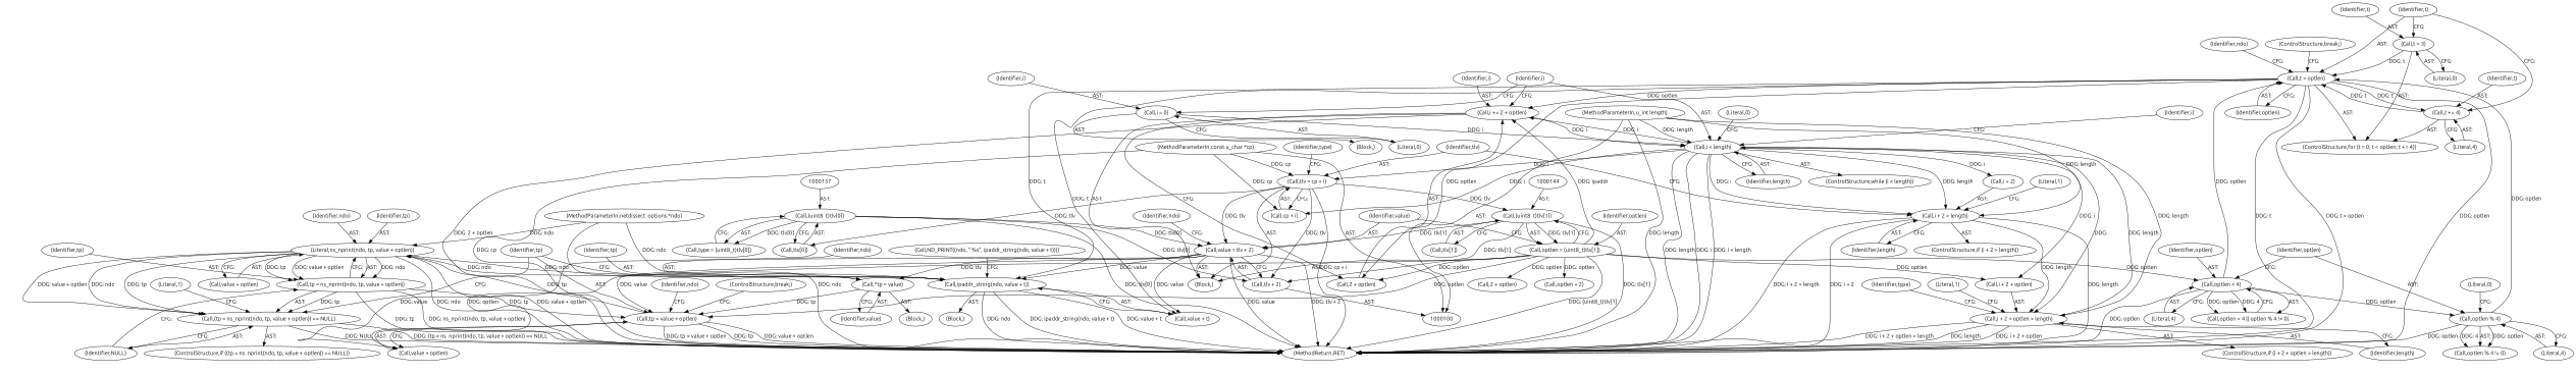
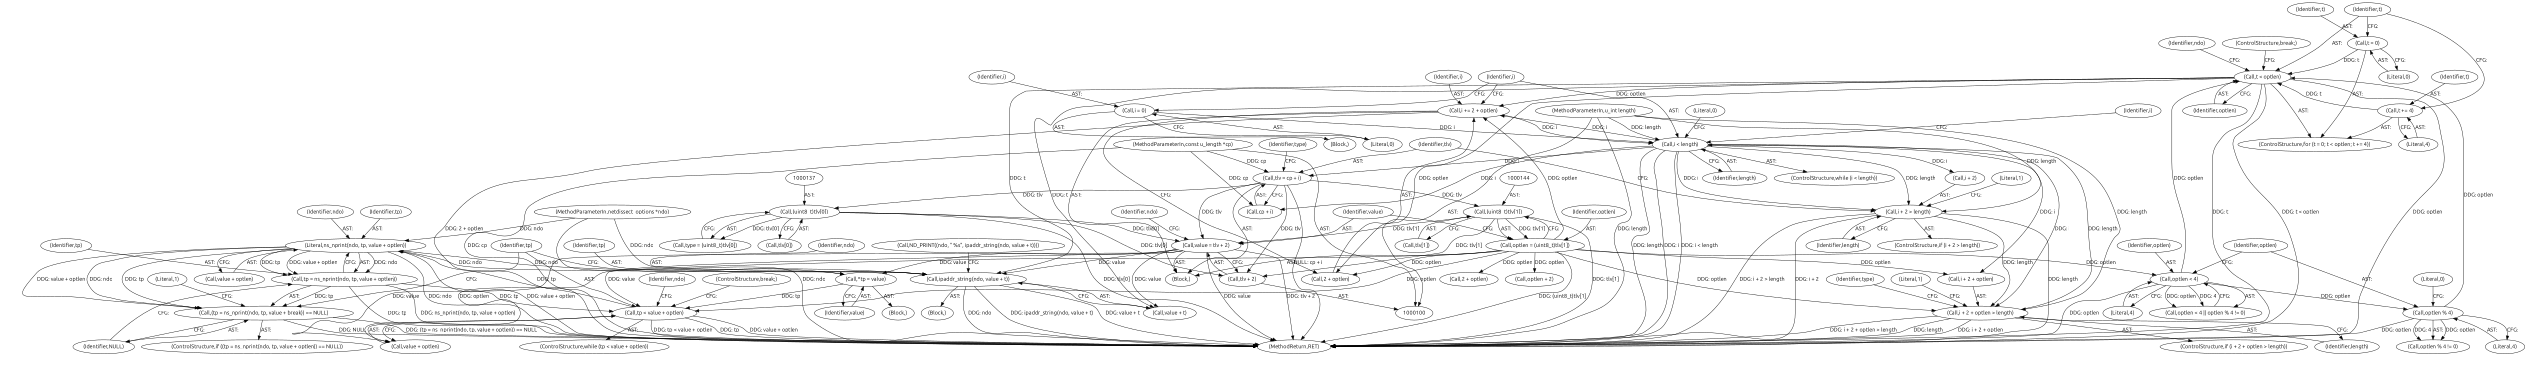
  digraph {
    fontname=Ubuntu
    node [fontname=Ubuntu]
    edge [fontname=Ubuntu]
    n1 [label="(Literal,ns_nprint(ndo, tp, value + optlen))"]
    n2 [label="(Call,ipaddr_string(ndo, value + t))"]
    n3 [label="(Call,tp = ns_nprint(ndo, tp, value + optlen))"]
-   n4 [label="(Call,(tp = ns_nprint(ndo, tp, value + optlen)) == NULL)"]
+   n4 [label="(Call,(tp = ns_nprint(ndo, tp, value + break)) == NULL)"]
    n5 [label="(Call,value + optlen)"]
    n6 [label="(MethodReturn,RET)"]
    n7 [label="(Call,value + t)"]
    n8 [label="(Block,)"]
    n9 [label="(Call,tp < value + optlen)"]
    n10 [label="(Identifier,NULL)"]
    n11 [label="(ControlStructure,if ((tp = ns_nprint(ndo, tp, value + optlen)) == NULL))"]
    n12 [label="(MethodParameterIn,netdissect_options *ndo)"]
    n13 [label="(Call,value + optlen)"]
+   n14 [label="(ControlStructure,while (tp < value + optlen))"]
    n15 [label="(Call,*tp = value)"]
    n16 [label="(Identifier,value)"]
    n17 [label="(Block,)"]
    n18 [label="(Call,value = tlv + 2)"]
    n19 [label="(Call,tlv + 2)"]
    n20 [label="(Block,)"]
    1000100
    n22 [label="(Call,tlv = cp + i)"]
    n23 [label="(Call,(uint8_t)tlv[1])"]
    n24 [label="(Call,(uint8_t)tlv[0])"]
    n25 [label="(Call,cp + i)"]
    n26 [label="(Call,optlen = (uint8_t)tlv[1])"]
    n27 [label="(Call,tlv[1])"]
    n28 [label="(Call,type = (uint8_t)tlv[0])"]
    n29 [label="(Call,tlv[0])"]
-   n30 [label="(MethodParameterIn,const u_char *cp)"]
+   n30 [label="(MethodParameterIn,const u_length *cp)"]
    n31 [label="(Call,i < length)"]
    n32 [label="(Call,i += 2 + optlen)"]
    n33 [label="(Call,i + 2 + optlen > length)"]
    n34 [label="(Call,i + 2 > length)"]
    n35 [label="(Call,i + 2 + optlen)"]
    n36 [label="(Call,i + 2)"]
    n37 [label="(Identifier,length)"]
    n38 [label="(ControlStructure,while (i < length))"]
    n39 [label="(Call,2 + optlen)"]
    n40 [label="(ControlStructure,if (i + 2 + optlen > length))"]
    n41 [label="(Identifier,length)"]
    n42 [label="(ControlStructure,if (i + 2 > length))"]
    n43 [label="(Identifier,length)"]
    n44 [label="(Call,i = 0)"]
    n45 [label="(Literal,0)"]
    n46 [label="(Block,)"]
    n47 [label="(Call,t < optlen)"]
    n48 [label="(Call,t += 4)"]
    n49 [label="(ControlStructure,for (t = 0; t < optlen; t += 4))"]
    n50 [label="(Identifier,optlen)"]
    n51 [label="(Literal,4)"]
-   n52 [label="(Call,t = 3)"]
+   n52 [label="(Call,t = 0)"]
    n53 [label="(Literal,0)"]
    n54 [label="(Call,optlen < 4)"]
    n55 [label="(Call,optlen % 4)"]
    n56 [label="(Call,optlen < 4 || optlen % 4 != 0)"]
    n57 [label="(Literal,4)"]
    n58 [label="(Literal,4)"]
    n59 [label="(Call,optlen % 4 != 0)"]
    n60 [label="(Call,2 + optlen)"]
    n61 [label="(Call,optlen + 2)"]
    n62 [label="(MethodParameterIn,u_int length)"]
    n63 [label="(Identifier,i)"]
    n64 [label="(Identifier,type)"]
    n65 [label="(Identifier,tp)"]
    n66 [label="(Literal,1)"]
    n67 [label="(Identifier,optlen)"]
    n68 [label="(Identifier,ndo)"]
    n69 [label="(Identifier,ndo)"]
    n70 [label="(Literal,1)"]
    n71 [label="(Identifier,t)"]
    n72 [label="(Literal,0)"]
    n73 [label="(ControlStructure,break;)"]
    n74 [label="(Identifier,tp)"]
    n75 [label="(Identifier,ndo)"]
    n76 [label="(Identifier,tlv)"]
    n77 [label="(Identifier,optlen)"]
    n78 [label="(ControlStructure,break;)"]
    n79 [label="(Identifier,i)"]
    n80 [label="(Identifier,optlen)"]
    n81 [label="(Identifier,i)"]
    n82 [label="(Identifier,ndo)"]
    n83 [label="(Identifier,tp)"]
    n84 [label="(Identifier,t)"]
    n85 [label="(Identifier,t)"]
    n86 [label="(Literal,0)"]
    n87 [label="(Identifier,type)"]
    n88 [label="(Identifier,i)"]
    n89 [label="(Identifier,tp)"]
    n90 [label="(Literal,1)"]
    n91 [label="(Identifier,value)"]
    n92 [label="(Call,ND_PRINT((ndo, \" %s\", ipaddr_string(ndo, value + t))))"]
    n93 [label="(Identifier,ndo)"]
    1000144
    1000137
    n1 -> n2 [label="DDG: ndo"]
    n1 -> n3 [label="AST: "]
    n1 -> n3 [label="DDG: ndo"]
    n1 -> n3 [label="DDG: tp"]
    n1 -> n3 [label="DDG: value + optlen"]
    n1 -> n4 [label="DDG: ndo"]
    n1 -> n4 [label="DDG: tp"]
    n1 -> n4 [label="DDG: value + optlen"]
    n1 -> n5 [label="CFG: "]
    n1 -> n6 [label="DDG: value + optlen"]
    n1 -> n6 [label="DDG: ndo"]
    n2 -> n1 [label="DDG: ndo"]
    n2 -> n6 [label="DDG: ipaddr_string(ndo, value + t)"]
    n2 -> n6 [label="DDG: value + t"]
    n2 -> n6 [label="DDG: ndo"]
    n2 -> n7 [label="CFG: "]
    n2 -> n8 [label="AST: "]
    n3 -> n1 [label="CFG: "]
    n3 -> n4 [label="AST: "]
    n3 -> n4 [label="DDG: tp"]
    n3 -> n6 [label="DDG: tp"]
    n3 -> n6 [label="DDG: ns_nprint(ndo, tp, value + optlen)"]
    n3 -> n9 [label="DDG: tp"]
    n4 -> n6 [label="DDG: NULL"]
    n4 -> n6 [label="DDG: (tp = ns_nprint(ndo, tp, value + optlen)) == NULL"]
    n4 -> n10 [label="CFG: "]
    n4 -> n11 [label="AST: "]
    n5 -> n1 [label="AST: "]
    n7 -> n2 [label="AST: "]
    n9 -> n1 [label="DDG: tp"]
    n9 -> n6 [label="DDG: value + optlen"]
    n9 -> n6 [label="DDG: tp < value + optlen"]
    n9 -> n6 [label="DDG: tp"]
    n9 -> n13 [label="CFG: "]
+   n9 -> n14 [label="AST: "]
    n10 -> n3 [label="CFG: "]
    n10 -> n4 [label="AST: "]
    n12 -> n1 [label="DDG: ndo"]
    n12 -> n2 [label="DDG: ndo"]
    n12 -> n6 [label="DDG: ndo"]
    n13 -> n9 [label="AST: "]
    n15 -> n9 [label="DDG: tp"]
    n15 -> n16 [label="CFG: "]
    n15 -> n17 [label="AST: "]
    n16 -> n15 [label="AST: "]
    n18 -> n2 [label="DDG: value"]
    n18 -> n6 [label="DDG: value"]
    n18 -> n6 [label="DDG: tlv + 2"]
    n18 -> n7 [label="DDG: value"]
    n18 -> n9 [label="DDG: value"]
    n18 -> n13 [label="DDG: value"]
-   n18 -> n15 [label="DDG: tlv"]
+   n18 -> n15 [label="DDG: value"]
    n18 -> n19 [label="CFG: "]
    n18 -> n20 [label="AST: "]
    n19 -> n18 [label="AST: "]
    n19 -> 1000100 [label="AST: "]
-   n22 -> n6 [label="DDG: cp + i"]
+   n22 -> n6 [label="NULL: cp + i"]
    n22 -> n18 [label="DDG: tlv"]
    n22 -> n19 [label="DDG: tlv"]
    n22 -> n20 [label="AST: "]
    n22 -> n23 [label="DDG: tlv"]
-   n22 -> n29 [label="DDG: tlv"]
+   n22 -> n24 [label="DDG: tlv"]
    n22 -> n25 [label="CFG: "]
    n23 -> n6 [label="DDG: tlv[1]"]
    n23 -> n18 [label="DDG: tlv[1]"]
    n23 -> n19 [label="DDG: tlv[1]"]
    n23 -> n26 [label="AST: "]
    n23 -> n26 [label="DDG: tlv[1]"]
    n23 -> n27 [label="CFG: "]
    n24 -> n6 [label="DDG: tlv[0]"]
    n24 -> n18 [label="DDG: tlv[0]"]
    n24 -> n19 [label="DDG: tlv[0]"]
    n24 -> n28 [label="AST: "]
    n24 -> n28 [label="DDG: tlv[0]"]
    n24 -> n29 [label="CFG: "]
    n25 -> n22 [label="AST: "]
    n26 -> n6 [label="DDG: (uint8_t)tlv[1]"]
    n26 -> n9 [label="DDG: optlen"]
    n26 -> n13 [label="DDG: optlen"]
    n26 -> n20 [label="AST: "]
    n26 -> n23 [label="CFG: "]
-   n26 -> n32 [label="DDG: ipaddr"]
+   n26 -> n32 [label="DDG: optlen"]
+   n26 -> n33 [label="DDG: optlen"]
    n26 -> n35 [label="DDG: optlen"]
    n26 -> n39 [label="DDG: optlen"]
    n26 -> n54 [label="DDG: optlen"]
    n26 -> n60 [label="DDG: optlen"]
    n26 -> n61 [label="DDG: optlen"]
    n27 -> n23 [label="AST: "]
    n28 -> n24 [label="CFG: "]
    n29 -> n24 [label="AST: "]
    n30 -> n6 [label="DDG: cp"]
    n30 -> 1000100 [label="AST: "]
    n30 -> n22 [label="DDG: cp"]
    n30 -> n25 [label="DDG: cp"]
    n31 -> n6 [label="DDG: length"]
    n31 -> n6 [label="DDG: i"]
    n31 -> n6 [label="DDG: i < length"]
    n31 -> n22 [label="DDG: i"]
    n31 -> n25 [label="DDG: i"]
    n31 -> n32 [label="DDG: i"]
    n31 -> n33 [label="DDG: i"]
    n31 -> n34 [label="DDG: i"]
    n31 -> n34 [label="DDG: length"]
    n31 -> n35 [label="DDG: i"]
    n31 -> n36 [label="DDG: i"]
    n31 -> n37 [label="CFG: "]
    n31 -> n38 [label="AST: "]
    n32 -> n6 [label="DDG: 2 + optlen"]
    n32 -> n20 [label="AST: "]
    n32 -> n31 [label="DDG: i"]
    n32 -> n39 [label="CFG: "]
    n33 -> n6 [label="DDG: i + 2 + optlen > length"]
    n33 -> n6 [label="DDG: length"]
    n33 -> n6 [label="DDG: i + 2 + optlen"]
    n33 -> n31 [label="DDG: length"]
    n33 -> n40 [label="AST: "]
    n33 -> n41 [label="CFG: "]
    n34 -> n6 [label="DDG: length"]
    n34 -> n6 [label="DDG: i + 2 > length"]
    n34 -> n6 [label="DDG: i + 2"]
    n34 -> n33 [label="DDG: length"]
    n34 -> n42 [label="AST: "]
    n34 -> n43 [label="CFG: "]
    n35 -> n33 [label="AST: "]
    n36 -> n34 [label="AST: "]
    n37 -> n31 [label="AST: "]
    n39 -> n32 [label="AST: "]
    n41 -> n33 [label="AST: "]
    n43 -> n34 [label="AST: "]
    n44 -> n31 [label="DDG: i"]
    n44 -> n45 [label="CFG: "]
    n44 -> n46 [label="AST: "]
    n45 -> n44 [label="AST: "]
    n47 -> n2 [label="DDG: t"]
    n47 -> n6 [label="DDG: t"]
    n47 -> n6 [label="DDG: t < optlen"]
    n47 -> n6 [label="DDG: optlen"]
    n47 -> n7 [label="DDG: t"]
    n47 -> n32 [label="DDG: optlen"]
    n47 -> n39 [label="DDG: optlen"]
-   n47 -> n48 [label="DDG: t"]
    n47 -> n49 [label="AST: "]
    n47 -> n50 [label="CFG: "]
    n48 -> n47 [label="DDG: t"]
    n48 -> n49 [label="AST: "]
    n48 -> n51 [label="CFG: "]
    n50 -> n47 [label="AST: "]
    n51 -> n48 [label="AST: "]
    n52 -> n47 [label="DDG: t"]
    n52 -> n49 [label="AST: "]
    n52 -> n53 [label="CFG: "]
    n53 -> n52 [label="AST: "]
    n54 -> n6 [label="DDG: optlen"]
    n54 -> n47 [label="DDG: optlen"]
    n54 -> n55 [label="DDG: optlen"]
    n54 -> n56 [label="AST: "]
    n54 -> n56 [label="DDG: optlen"]
    n54 -> n56 [label="DDG: 4"]
    n54 -> n57 [label="CFG: "]
    n55 -> n6 [label="DDG: optlen"]
    n55 -> n47 [label="DDG: optlen"]
    n55 -> n58 [label="CFG: "]
    n55 -> n59 [label="AST: "]
    n55 -> n59 [label="DDG: optlen"]
    n55 -> n59 [label="DDG: 4"]
    n56 -> n54 [label="CFG: "]
    n57 -> n54 [label="AST: "]
    n58 -> n55 [label="AST: "]
    n62 -> n6 [label="DDG: length"]
    n62 -> 1000100 [label="AST: "]
    n62 -> n31 [label="DDG: length"]
    n62 -> n33 [label="DDG: length"]
    n62 -> n34 [label="DDG: length"]
    n63 -> n31 [label="AST: "]
    n63 -> n32 [label="CFG: "]
    n63 -> n44 [label="CFG: "]
    n64 -> n33 [label="CFG: "]
    n65 -> n15 [label="AST: "]
    n66 -> n33 [label="CFG: "]
    n67 -> n54 [label="AST: "]
    n68 -> n47 [label="CFG: "]
    n69 -> n9 [label="CFG: "]
    n70 -> n34 [label="CFG: "]
    n71 -> n48 [label="AST: "]
    n72 -> n31 [label="CFG: "]
    n73 -> n47 [label="CFG: "]
    n74 -> n3 [label="AST: "]
    n75 -> n2 [label="AST: "]
    n76 -> n22 [label="AST: "]
    n76 -> n34 [label="CFG: "]
    n77 -> n26 [label="AST: "]
    n78 -> n9 [label="CFG: "]
    n79 -> n44 [label="AST: "]
    n80 -> n54 [label="CFG: "]
    n80 -> n55 [label="AST: "]
    n81 -> n32 [label="AST: "]
    n82 -> n18 [label="CFG: "]
    n83 -> n4 [label="CFG: "]
    n83 -> n9 [label="AST: "]
    n83 -> n15 [label="CFG: "]
    n84 -> n52 [label="AST: "]
    n85 -> n47 [label="AST: "]
    n85 -> n48 [label="CFG: "]
    n85 -> n52 [label="CFG: "]
    n86 -> n55 [label="CFG: "]
    n87 -> n22 [label="CFG: "]
    n88 -> n31 [label="CFG: "]
    n89 -> n1 [label="AST: "]
    n90 -> n4 [label="CFG: "]
    n91 -> n18 [label="AST: "]
    n91 -> n26 [label="CFG: "]
    n92 -> n2 [label="CFG: "]
    n93 -> n1 [label="AST: "]
    1000144 -> n23 [label="AST: "]
    1000137 -> n24 [label="AST: "]
  }
